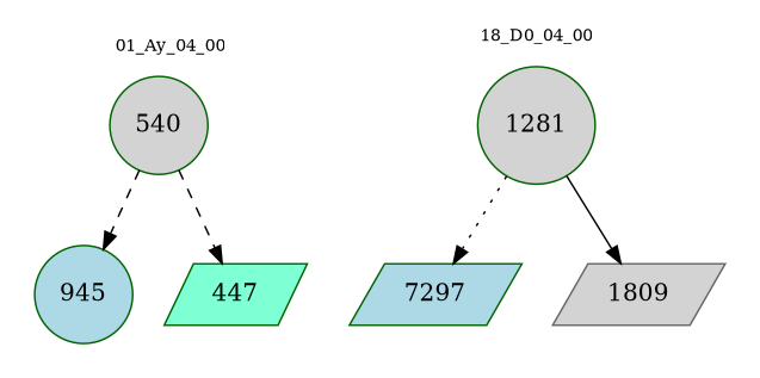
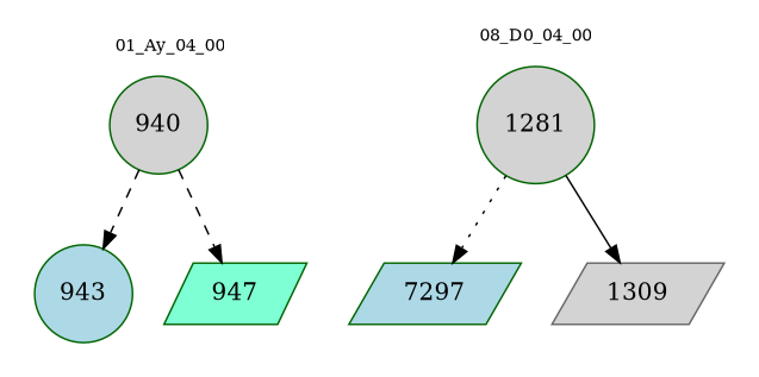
  digraph {
    node [color=darkgreen fillcolor=lightgrey shape=circle style=filled]
    edge [color=black style=dashed]
-   n1 [label=540]
-   n2 [fillcolor=lightblue label=945]
-   n3 [fillcolor=aquamarine label=447 shape=parallelogram]
+   n1 [label=940]
+   n2 [fillcolor=lightblue label=943]
+   n3 [fillcolor=aquamarine label=947 shape=parallelogram]
    n4 [label=1281]
    n5 [fillcolor=lightblue label=7297 shape=parallelogram]
-   n6 [color=gray40 label=1809 shape=parallelogram]
+   n6 [color=gray40 label=1309 shape=parallelogram]
    subgraph cluster_1 {
      color=white
      fontsize=10
      label="01_Ay_04_00"
      n1
      n2
      n3
    }
    subgraph cluster_2 {
      color=white
      fontsize=10
-     label="18_D0_04_00"
+     label="08_D0_04_00"
      n4
      n5
      n6
    }
    n1 -> n2
    n1 -> n3
    n4 -> n5 [style=dotted]
    n4 -> n6 [style=solid]
  }
